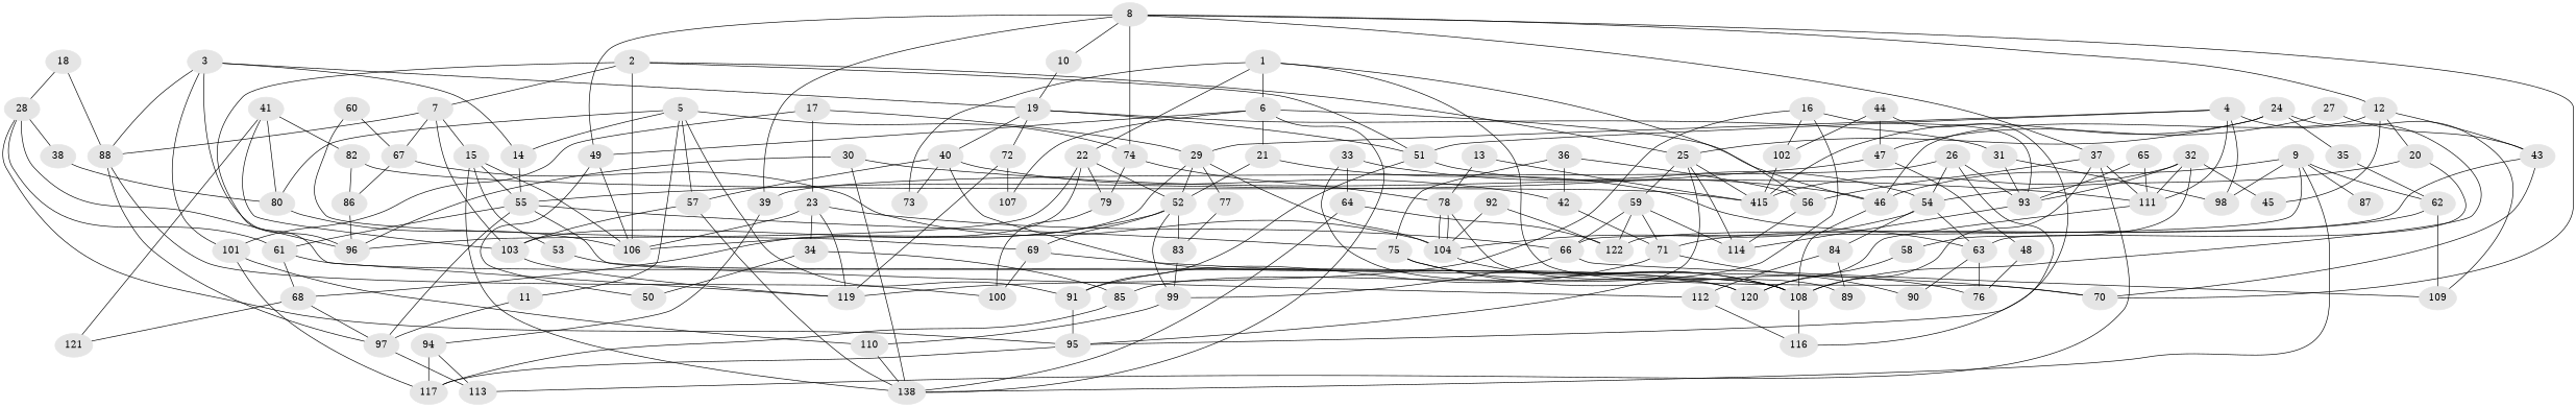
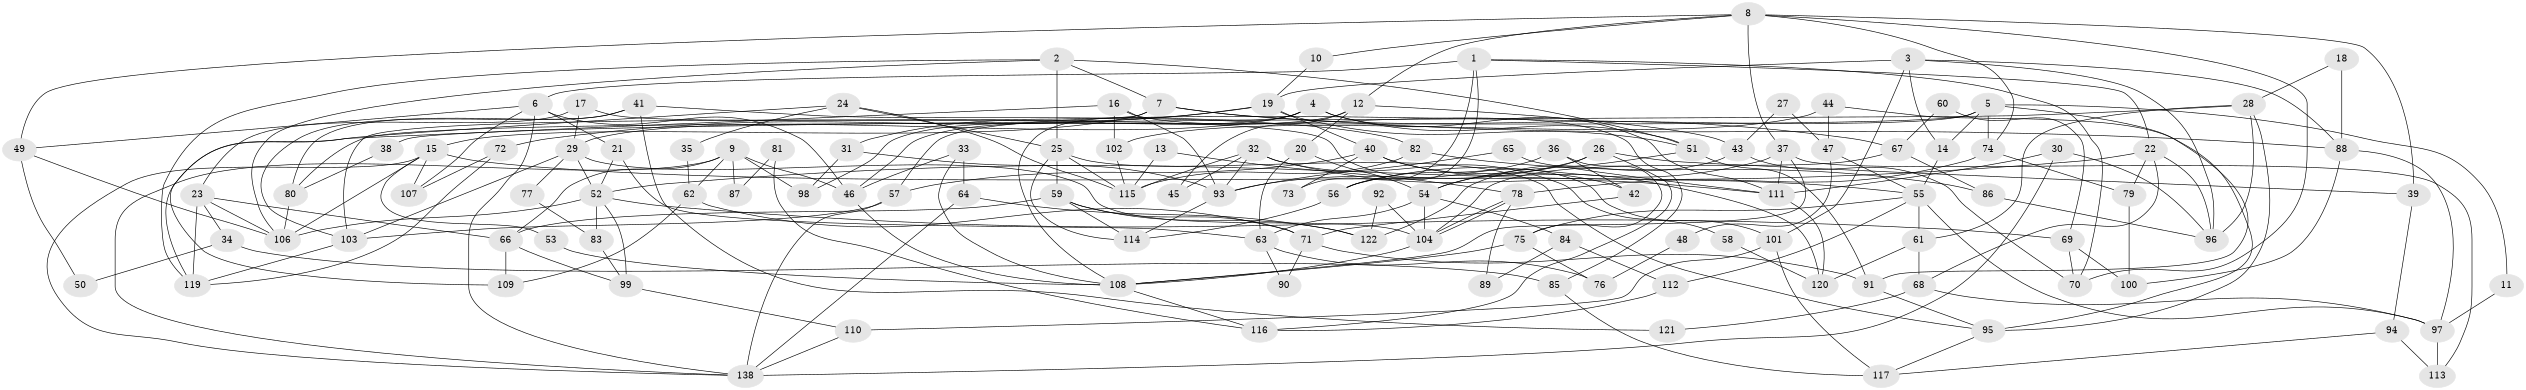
  graph {
    node [color=gray90 style=filled]
    1
    6
    22
    56
    70
    73
    21
    46
    49
    107
    n11 [label=138]
    96
    52
    68
    79
    114
    2
    7
    25
    51
    106
    119
    88
    15
    67
    103
-   115 [label=415]
+   115
    59
    95
    35
    62
    91
    54
    3
    14
    19
    101
    55
    31
    40
    72
    97
    100
    117
    110
    4
    29
    98
    108
    111
    77
    104
    116
    120
    5
    11
    57
    74
    80
    78
    63
    50
    53
    86
    8
    10
    12
    37
    39
    20
    43
    45
    113
    94
    9
    66
    87
    109
    71
    99
    122
    13
    89
    61
    75
    112
    16
    85
    93
    102
    17
    23
    34
    18
    28
    38
    42
    84
    76
    90
    69
    83
    121
    24
    26
    27
    47
    48
    30
    32
    58
    33
    64
    36
    41
    82
    44
+   81
    60
    65
    92
    1 -- 6
    1 -- 22
    1 -- 56
    1 -- 70
    1 -- 73
    6 -- 21
    6 -- 46
    6 -- 49
    6 -- 107
    6 -- n11
    22 -- 96
    22 -- 52
    22 -- 68
    22 -- 79
    56 -- 114
    21 -- 52
    21 -- 63
    46 -- 108
    49 -- 106
    49 -- 50
    52 -- 106
    52 -- 99
    52 -- 69
    52 -- 83
    68 -- 97
    68 -- 121
    79 -- 100
    2 -- 7
    2 -- 25
    2 -- 51
    2 -- 106
    2 -- 119
    7 -- 88
    7 -- 15
    7 -- 67
    7 -- 103
    25 -- 114
    25 -- 115
    25 -- 59
    25 -- 95
    51 -- 91
    51 -- 54
    88 -- 97
    88 -- 100
+   15 -- 107
    15 -- n11
    15 -- 106
    15 -- 55
    15 -- 53
    67 -- 104
    67 -- 86
    103 -- 119
    59 -- 114
    59 -- 66
    59 -- 71
    59 -- 122
    95 -- 117
    35 -- 62
    62 -- 109
    62 -- 71
    91 -- 95
    54 -- 104
    54 -- 63
    54 -- 84
    3 -- 96
    3 -- 88
    3 -- 14
    3 -- 19
    3 -- 101
    14 -- 55
    19 -- 51
    19 -- 31
    19 -- 40
    19 -- 72
    101 -- 117
    101 -- 110
    55 -- 97
    55 -- 61
    55 -- 75
    55 -- 112
    31 -- 98
    31 -- 93
    40 -- 73
    40 -- 120
    40 -- 57
    40 -- 42
    72 -- 107
    72 -- 119
    97 -- 113
    110 -- n11
    4 -- 51
    4 -- 29
    4 -- 98
    4 -- 108
    4 -- 111
    29 -- 52
    29 -- 103
    29 -- 77
    29 -- 104
    108 -- 116
    111 -- 120
    77 -- 83
    104 -- 108
    5 -- 91
    5 -- 14
    5 -- 11
    5 -- 57
    5 -- 74
    5 -- 80
    11 -- 97
    57 -- n11
    57 -- 103
    74 -- 79
    74 -- 78
    80 -- 106
    78 -- 104
    78 -- 104
    78 -- 89
    63 -- 76
    63 -- 90
    53 -- 108
    86 -- 96
    8 -- 70
    8 -- 49
    8 -- 74
    8 -- 10
    8 -- 12
    8 -- 37
    8 -- 39
    10 -- 19
    12 -- 46
    12 -- 20
    12 -- 43
    12 -- 45
    37 -- 56
    37 -- 108
    37 -- 111
    37 -- 113
    39 -- 94
    20 -- 54
    20 -- 63
    43 -- 70
    43 -- 122
    94 -- 117
    94 -- 113
    9 -- 46
    9 -- n11
    9 -- 62
    9 -- 98
    9 -- 66
    9 -- 87
    66 -- 109
    66 -- 99
    71 -- 91
    71 -- 90
    99 -- 110
    13 -- 115
    13 -- 78
    61 -- 68
    61 -- 120
    75 -- 108
    75 -- 76
    112 -- 116
    16 -- 119
    16 -- 85
    16 -- 93
    16 -- 102
    85 -- 117
    93 -- 114
    102 -- 115
    17 -- 101
    17 -- 29
    17 -- 23
    23 -- 106
    23 -- 119
    23 -- 66
    23 -- 34
    34 -- 50
    34 -- 85
    18 -- 88
    18 -- 28
    28 -- 96
    28 -- 95
    28 -- 61
    28 -- 38
    38 -- 80
    42 -- 71
    84 -- 89
    84 -- 112
    69 -- 70
    69 -- 100
    83 -- 99
    24 -- 25
    24 -- 115
    24 -- 35
    24 -- 109
    26 -- 54
    26 -- 116
    26 -- 39
    26 -- 93
    27 -- 43
    27 -- 47
    47 -- 55
    47 -- 48
    48 -- 76
    30 -- n11
    30 -- 96
    30 -- 111
    32 -- 115
    32 -- 111
    32 -- 45
    32 -- 93
    32 -- 58
    58 -- 120
    33 -- 46
    33 -- 108
    33 -- 64
    64 -- n11
    64 -- 122
    36 -- 56
    36 -- 75
    36 -- 42
    41 -- 103
    41 -- 80
    41 -- 121
    41 -- 82
    82 -- 115
    82 -- 86
    44 -- 95
    44 -- 102
    44 -- 47
+   81 -- 116
+   81 -- 87
    60 -- 67
    60 -- 69
    65 -- 111
    65 -- 93
    92 -- 104
    92 -- 122
  }
